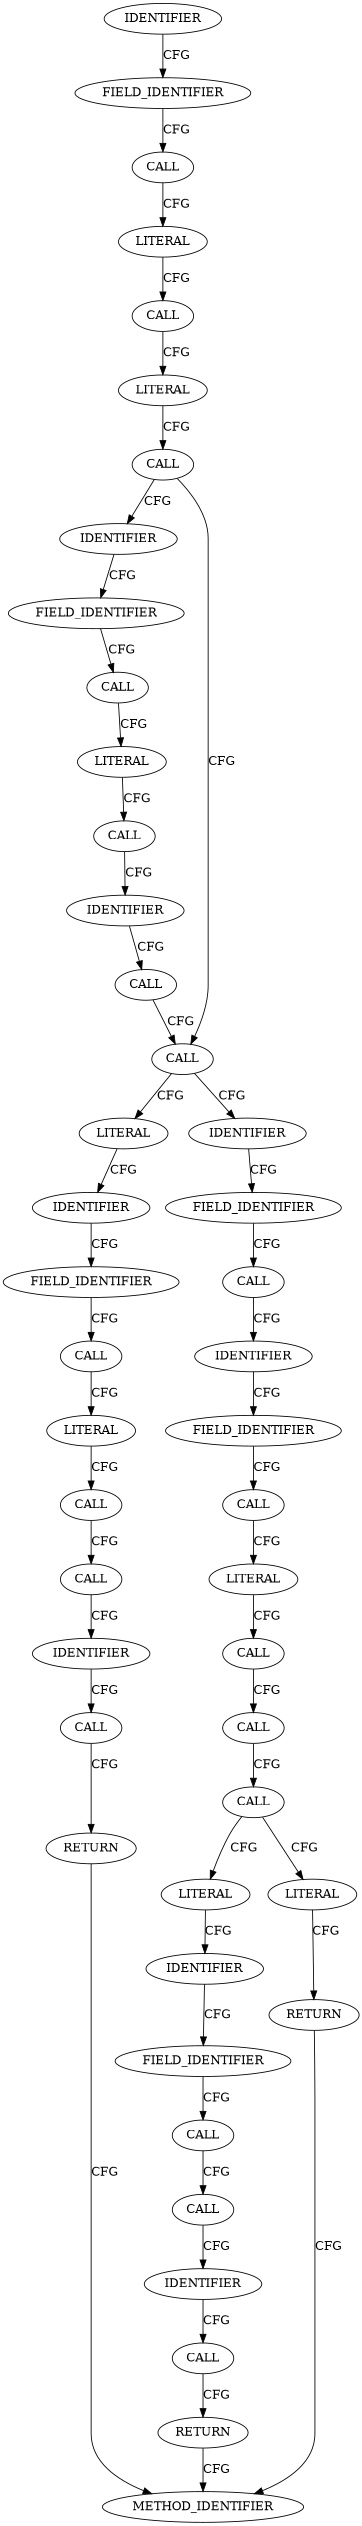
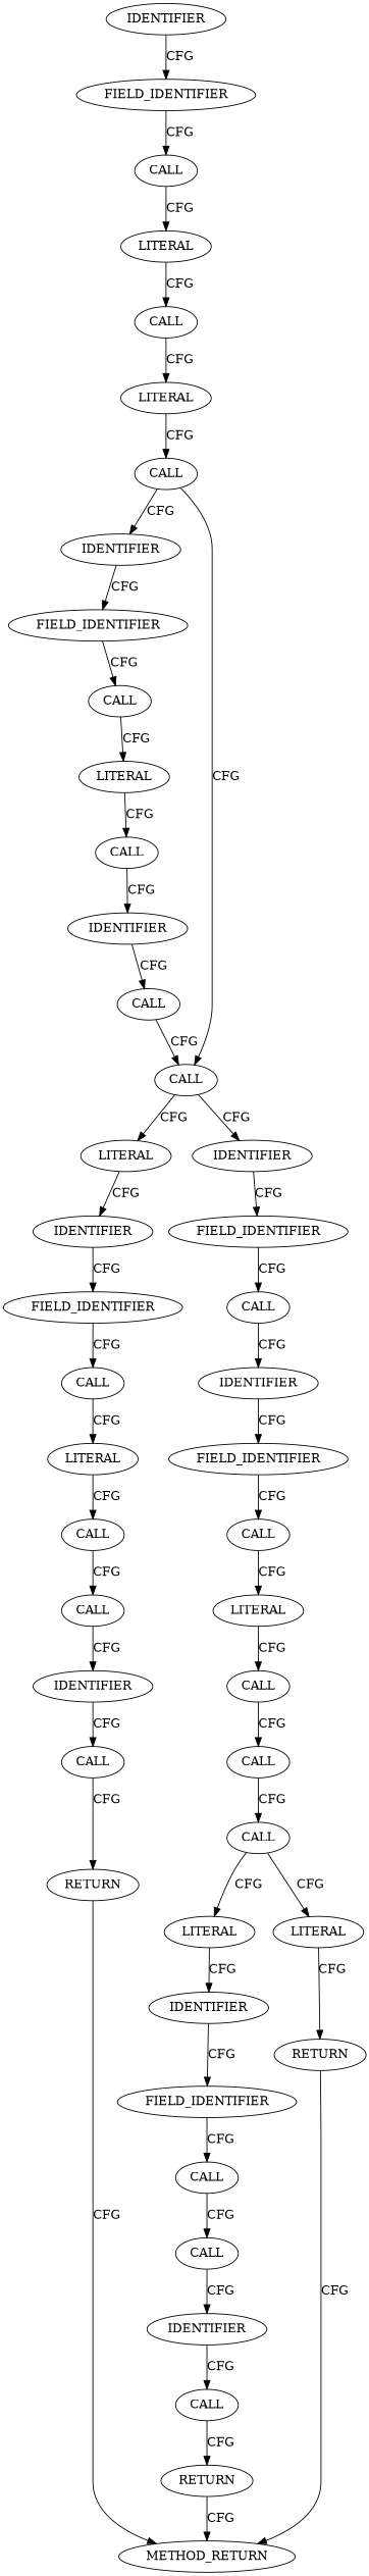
  strict digraph {
    node [ARGUMENT_INDEX=1 CODE=desc COLUMN_NUMBER=6 LINE_NUMBER=554 ORDER=1 TYPE_FULL_NAME="<empty>" filename="messenger_v2.c"]
    n1 [ARGUMENT_INDEX=2 CODE="desc->fd_seg_cnt" COLUMN_NUMBER=10 DISPATCH_TYPE=STATIC_DISPATCH LINE_NUMBER=556 METHOD_FULL_NAME="<operator>.indirectFieldAccess" NAME="<operator>.indirectFieldAccess" ORDER=2 label=CALL]
    n2 [ARGUMENT_INDEX=-1 CODE="pr_err(\"last segment empty, segment count %d\\n\",\n		       desc->fd_seg_cnt)" COLUMN_NUMBER=3 DISPATCH_TYPE=STATIC_DISPATCH LINE_NUMBER=555 METHOD_FULL_NAME=pr_err NAME=pr_err label=CALL]
    n3 [CODE=EINVAL COLUMN_NUMBER=11 LINE_NUMBER=557 NAME=EINVAL TYPE_FULL_NAME=ANY label=IDENTIFIER]
    n4 [ARGUMENT_INDEX=-1 CODE="-EINVAL" COLUMN_NUMBER=10 DISPATCH_TYPE=STATIC_DISPATCH LINE_NUMBER=557 METHOD_FULL_NAME="<operator>.minus" NAME="<operator>.minus" label=CALL]
    n5 [LINE_NUMBER=545 NAME=desc TYPE_FULL_NAME="ceph_frame_desc*" label=IDENTIFIER]
    n6 [ARGUMENT_INDEX=2 CANONICAL_NAME=fd_lens CODE=fd_lens LINE_NUMBER=545 ORDER=2 label=FIELD_IDENTIFIER TYPE_FULL_NAME=""]
    n7 [CODE="desc->fd_lens" DISPATCH_TYPE=STATIC_DISPATCH LINE_NUMBER=545 METHOD_FULL_NAME="<operator>.indirectFieldAccess" NAME="<operator>.indirectFieldAccess" label=CALL]
    n8 [ARGUMENT_INDEX=2 CODE=3 COLUMN_NUMBER=20 LINE_NUMBER=545 ORDER=2 TYPE_FULL_NAME=int label=LITERAL]
    n9 [ARGUMENT_INDEX=2 CODE=3 COLUMN_NUMBER=56 LINE_NUMBER=546 ORDER=2 TYPE_FULL_NAME=int label=LITERAL]
    n10 [ARGUMENT_INDEX=2 CODE="desc->fd_lens[3]" COLUMN_NUMBER=42 DISPATCH_TYPE=STATIC_DISPATCH LINE_NUMBER=546 METHOD_FULL_NAME="<operator>.indirectIndexAccess" NAME="<operator>.indirectIndexAccess" ORDER=2 label=CALL]
    n11 [ARGUMENT_INDEX=-1 CODE="pr_err(\"bad data segment length %d\\n\", desc->fd_lens[3])" COLUMN_NUMBER=3 DISPATCH_TYPE=STATIC_DISPATCH LINE_NUMBER=546 METHOD_FULL_NAME=pr_err NAME=pr_err label=CALL]
    n12 [CODE=EINVAL COLUMN_NUMBER=11 LINE_NUMBER=547 NAME=EINVAL TYPE_FULL_NAME=ANY label=IDENTIFIER]
    n13 [CODE="desc->fd_lens[desc->fd_seg_cnt - 1]" COLUMN_NUMBER=7 DISPATCH_TYPE=STATIC_DISPATCH METHOD_FULL_NAME="<operator>.indirectIndexAccess" NAME="<operator>.indirectIndexAccess" label=CALL]
    n14 [ARGUMENT_INDEX=-1 CODE="!desc->fd_lens[desc->fd_seg_cnt - 1]" DISPATCH_TYPE=STATIC_DISPATCH METHOD_FULL_NAME="<operator>.logicalNot" NAME="<operator>.logicalNot" label=CALL]
    n15 [CODE="\"last segment empty, segment count %d\\n\"" COLUMN_NUMBER=10 LINE_NUMBER=555 TYPE_FULL_NAME=char label=LITERAL]
    n16 [ARGUMENT_INDEX=-1 CODE=0 COLUMN_NUMBER=9 LINE_NUMBER=560 TYPE_FULL_NAME=int label=LITERAL]
    n17 [COLUMN_NUMBER=10 LINE_NUMBER=556 NAME=desc TYPE_FULL_NAME="ceph_frame_desc*" label=IDENTIFIER]
    n18 [ARGUMENT_INDEX=-1 CODE="return 0;" COLUMN_NUMBER=2 LINE_NUMBER=560 ORDER=19 label=RETURN TYPE_FULL_NAME=""]
    n19 [CODE="desc->fd_lens[3]" DISPATCH_TYPE=STATIC_DISPATCH LINE_NUMBER=544 METHOD_FULL_NAME="<operator>.indirectIndexAccess" NAME="<operator>.indirectIndexAccess" label=CALL]
    n20 [ARGUMENT_INDEX=2 CODE=0 COLUMN_NUMBER=25 LINE_NUMBER=544 ORDER=2 TYPE_FULL_NAME=int label=LITERAL]
    n21 [CODE="desc->fd_lens[3] < 0" DISPATCH_TYPE=STATIC_DISPATCH LINE_NUMBER=544 METHOD_FULL_NAME="<operator>.lessThan" NAME="<operator>.lessThan" label=CALL]
    n22 [ARGUMENT_INDEX=-1 CODE="desc->fd_lens[3] < 0 ||\n	    desc->fd_lens[3] > CEPH_MSG_MAX_DATA_LEN" DISPATCH_TYPE=STATIC_DISPATCH LINE_NUMBER=544 METHOD_FULL_NAME="<operator>.logicalOr" NAME="<operator>.logicalOr" label=CALL]
    n23 [ARGUMENT_INDEX=-1 CODE="return -EINVAL;" COLUMN_NUMBER=3 LINE_NUMBER=547 ORDER=2 label=RETURN TYPE_FULL_NAME=""]
-   n24 [CODE=RET COLUMN_NUMBER=1 EVALUATION_STRATEGY=BY_VALUE LINE_NUMBER=501 ORDER=4 TYPE_FULL_NAME=int label=METHOD_IDENTIFIER ARGUMENT_INDEX=""]
+   n24 [CODE=RET COLUMN_NUMBER=1 EVALUATION_STRATEGY=BY_VALUE LINE_NUMBER=501 ORDER=4 TYPE_FULL_NAME=int label=METHOD_RETURN ARGUMENT_INDEX=""]
    n25 [ARGUMENT_INDEX=2 CANONICAL_NAME=fd_seg_cnt CODE=fd_seg_cnt COLUMN_NUMBER=10 LINE_NUMBER=556 ORDER=2 label=FIELD_IDENTIFIER TYPE_FULL_NAME=""]
    n26 [ARGUMENT_INDEX=-1 CODE="-EINVAL" COLUMN_NUMBER=10 DISPATCH_TYPE=STATIC_DISPATCH LINE_NUMBER=547 METHOD_FULL_NAME="<operator>.minus" NAME="<operator>.minus" label=CALL]
    n27 [CODE="\"bad data segment length %d\\n\"" COLUMN_NUMBER=10 LINE_NUMBER=546 TYPE_FULL_NAME=char label=LITERAL]
    n28 [COLUMN_NUMBER=7 NAME=desc TYPE_FULL_NAME="ceph_frame_desc*" label=IDENTIFIER]
    n29 [COLUMN_NUMBER=42 LINE_NUMBER=546 NAME=desc TYPE_FULL_NAME="ceph_frame_desc*" label=IDENTIFIER]
    n30 [ARGUMENT_INDEX=2 CANONICAL_NAME=fd_lens CODE=fd_lens COLUMN_NUMBER=7 ORDER=2 label=FIELD_IDENTIFIER TYPE_FULL_NAME=""]
    n31 [ARGUMENT_INDEX=2 CANONICAL_NAME=fd_lens CODE=fd_lens COLUMN_NUMBER=42 LINE_NUMBER=546 ORDER=2 label=FIELD_IDENTIFIER TYPE_FULL_NAME=""]
    n32 [CODE="desc->fd_lens" COLUMN_NUMBER=7 DISPATCH_TYPE=STATIC_DISPATCH METHOD_FULL_NAME="<operator>.indirectFieldAccess" NAME="<operator>.indirectFieldAccess" label=CALL]
    n33 [CODE="desc->fd_lens" COLUMN_NUMBER=42 DISPATCH_TYPE=STATIC_DISPATCH LINE_NUMBER=546 METHOD_FULL_NAME="<operator>.indirectFieldAccess" NAME="<operator>.indirectFieldAccess" label=CALL]
    n34 [ARGUMENT_INDEX=2 CODE=1 COLUMN_NUMBER=40 ORDER=2 TYPE_FULL_NAME=int label=LITERAL]
    n35 [ARGUMENT_INDEX=2 CODE="desc->fd_seg_cnt - 1" COLUMN_NUMBER=21 DISPATCH_TYPE=STATIC_DISPATCH METHOD_FULL_NAME="<operator>.subtraction" NAME="<operator>.subtraction" ORDER=2 label=CALL]
    n36 [ARGUMENT_INDEX=2 CANONICAL_NAME=fd_seg_cnt CODE=fd_seg_cnt COLUMN_NUMBER=21 ORDER=2 label=FIELD_IDENTIFIER TYPE_FULL_NAME=""]
    n37 [CODE="desc->fd_seg_cnt" COLUMN_NUMBER=21 DISPATCH_TYPE=STATIC_DISPATCH METHOD_FULL_NAME="<operator>.indirectFieldAccess" NAME="<operator>.indirectFieldAccess" label=CALL]
    n38 [CODE="desc->fd_lens[3]" DISPATCH_TYPE=STATIC_DISPATCH LINE_NUMBER=545 METHOD_FULL_NAME="<operator>.indirectIndexAccess" NAME="<operator>.indirectIndexAccess" label=CALL]
    n39 [ARGUMENT_INDEX=2 CODE=CEPH_MSG_MAX_DATA_LEN COLUMN_NUMBER=25 LINE_NUMBER=545 NAME=CEPH_MSG_MAX_DATA_LEN ORDER=2 TYPE_FULL_NAME=ANY label=IDENTIFIER]
    n40 [ARGUMENT_INDEX=2 CODE="desc->fd_lens[3] > CEPH_MSG_MAX_DATA_LEN" DISPATCH_TYPE=STATIC_DISPATCH LINE_NUMBER=545 METHOD_FULL_NAME="<operator>.greaterThan" NAME="<operator>.greaterThan" ORDER=2 label=CALL]
    n41 [COLUMN_NUMBER=21 NAME=desc TYPE_FULL_NAME="ceph_frame_desc*" label=IDENTIFIER]
    n42 [LINE_NUMBER=544 NAME=desc TYPE_FULL_NAME="ceph_frame_desc*" label=IDENTIFIER]
    n43 [ARGUMENT_INDEX=2 CANONICAL_NAME=fd_lens CODE=fd_lens LINE_NUMBER=544 ORDER=2 label=FIELD_IDENTIFIER TYPE_FULL_NAME=""]
    n44 [CODE="desc->fd_lens" DISPATCH_TYPE=STATIC_DISPATCH LINE_NUMBER=544 METHOD_FULL_NAME="<operator>.indirectFieldAccess" NAME="<operator>.indirectFieldAccess" label=CALL]
    n45 [ARGUMENT_INDEX=2 CODE=3 COLUMN_NUMBER=20 LINE_NUMBER=544 ORDER=2 TYPE_FULL_NAME=int label=LITERAL]
    n46 [ARGUMENT_INDEX=-1 CODE="return -EINVAL;" COLUMN_NUMBER=3 LINE_NUMBER=557 ORDER=2 label=RETURN TYPE_FULL_NAME=""]
    n1 -> n2 [label=CFG]
    n2 -> n3 [label=CFG]
    n3 -> n4 [label=CFG]
    n4 -> n46 [label=CFG]
    n5 -> n6 [label=CFG]
    n6 -> n7 [label=CFG]
    n7 -> n8 [label=CFG]
    n8 -> n38 [label=CFG]
    n9 -> n10 [label=CFG]
    n10 -> n11 [label=CFG]
    n11 -> n12 [label=CFG]
    n12 -> n26 [label=CFG]
    n13 -> n14 [label=CFG]
    n14 -> n15 [label=CFG]
    n14 -> n16 [label=CFG]
    n15 -> n17 [label=CFG]
    n16 -> n18 [label=CFG]
    n17 -> n25 [label=CFG]
    n18 -> n24 [label=CFG]
    n19 -> n20 [label=CFG]
    n20 -> n21 [label=CFG]
    n21 -> n5 [label=CFG]
    n21 -> n22 [label=CFG]
    n22 -> n27 [label=CFG]
    n22 -> n28 [label=CFG]
    n23 -> n24 [label=CFG]
    n25 -> n1 [label=CFG]
    n26 -> n23 [label=CFG]
    n27 -> n29 [label=CFG]
    n28 -> n30 [label=CFG]
    n29 -> n31 [label=CFG]
    n30 -> n32 [label=CFG]
    n31 -> n33 [label=CFG]
    n32 -> n41 [label=CFG]
    n33 -> n9 [label=CFG]
    n34 -> n35 [label=CFG]
    n35 -> n13 [label=CFG]
    n36 -> n37 [label=CFG]
    n37 -> n34 [label=CFG]
    n38 -> n39 [label=CFG]
    n39 -> n40 [label=CFG]
    n40 -> n22 [label=CFG]
    n41 -> n36 [label=CFG]
    n42 -> n43 [label=CFG]
    n43 -> n44 [label=CFG]
    n44 -> n45 [label=CFG]
    n45 -> n19 [label=CFG]
    n46 -> n24 [label=CFG]
  }
